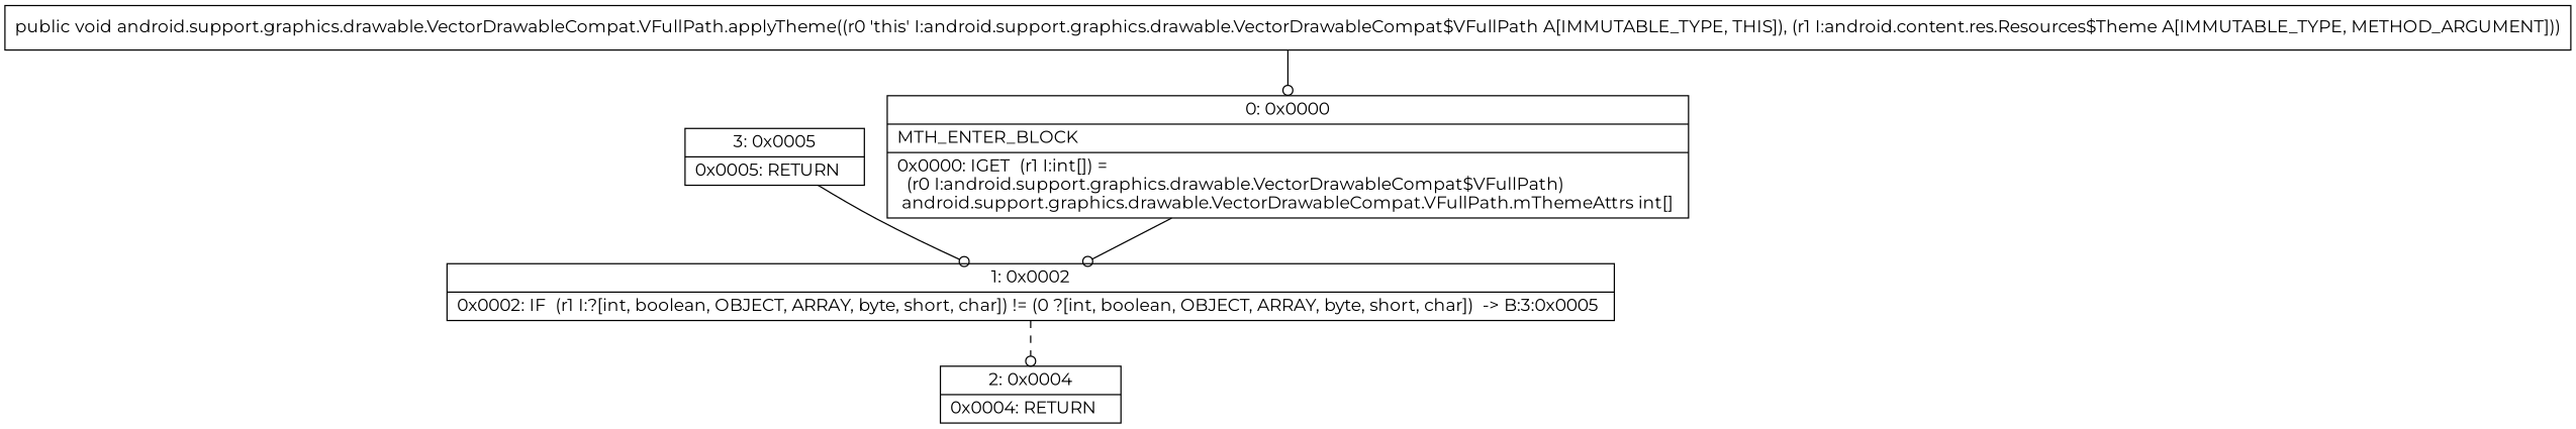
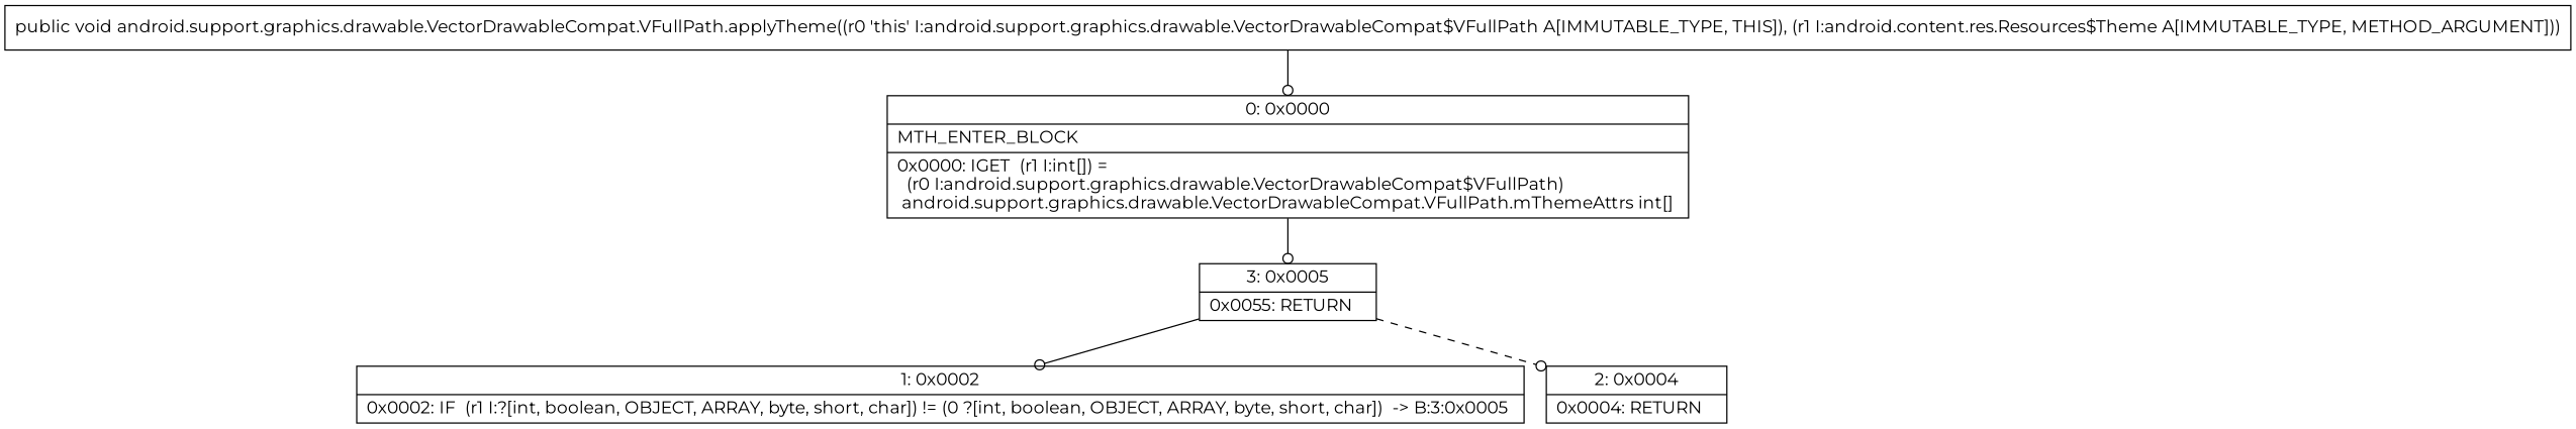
  digraph {
    fontname=Montserrat
    node [fontname=Montserrat shape=record]
    edge [arrowhead=odot fontname=Montserrat]
    n1 [label="{0\:\ 0x0000|MTH_ENTER_BLOCK\l|0x0000: IGET  (r1 I:int[]) = \l  (r0 I:android.support.graphics.drawable.VectorDrawableCompat$VFullPath)\l android.support.graphics.drawable.VectorDrawableCompat.VFullPath.mThemeAttrs int[] \l}"]
    n2 [label="{1\:\ 0x0002|0x0002: IF  (r1 I:?[int, boolean, OBJECT, ARRAY, byte, short, char]) != (0 ?[int, boolean, OBJECT, ARRAY, byte, short, char])  \-\> B:3:0x0005 \l}"]
    n3 [label="{2\:\ 0x0004|0x0004: RETURN   \l}"]
-   n4 [label="{3\:\ 0x0005|0x0005: RETURN   \l}"]
+   n4 [label="{3\:\ 0x0005|0x0055: RETURN   \l}"]
    n5 [label="{public void android.support.graphics.drawable.VectorDrawableCompat.VFullPath.applyTheme((r0 'this' I:android.support.graphics.drawable.VectorDrawableCompat$VFullPath A[IMMUTABLE_TYPE, THIS]), (r1 I:android.content.res.Resources$Theme A[IMMUTABLE_TYPE, METHOD_ARGUMENT])) }"]
-   n1 -> n2
-   n2 -> n3 [style=dashed]
+   n1 -> n4
+   n4 -> n3 [style=dashed]
    n4 -> n2
    n5 -> n1
  }
